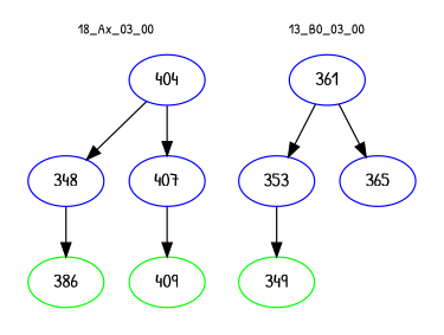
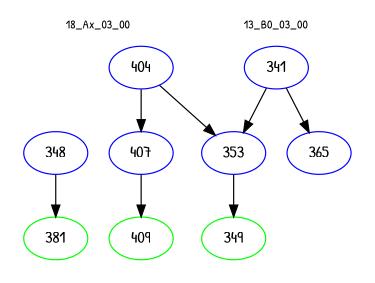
  digraph {
    fontname="Patrick Hand"
    node [color=blue fontname="Patrick Hand"]
    edge [color=black fontname="Patrick Hand"]
    n1 [label=404]
    n2 [label=348]
    n3 [label=407]
-   n4 [color=green label=386]
+   n4 [color=green label=381]
    n5 [color=green label=409]
-   n6 [label=361]
+   n6 [label=341]
    n7 [label=353]
    n8 [label=365]
    n9 [color=green label=349]
    subgraph cluster_1 {
      color=white
      fontsize=10
      label="18_Ax_03_00"
      n1
      n2
      n3
      n4
      n5
    }
    subgraph cluster_2 {
      color=white
      fontsize=10
      label="13_B0_03_00"
      n6
      n7
      n8
      n9
    }
-   n1 -> n2
+   n1 -> n7
    n1 -> n3
    n2 -> n4
    n3 -> n5
    n6 -> n7
    n6 -> n8
    n7 -> n9
  }
